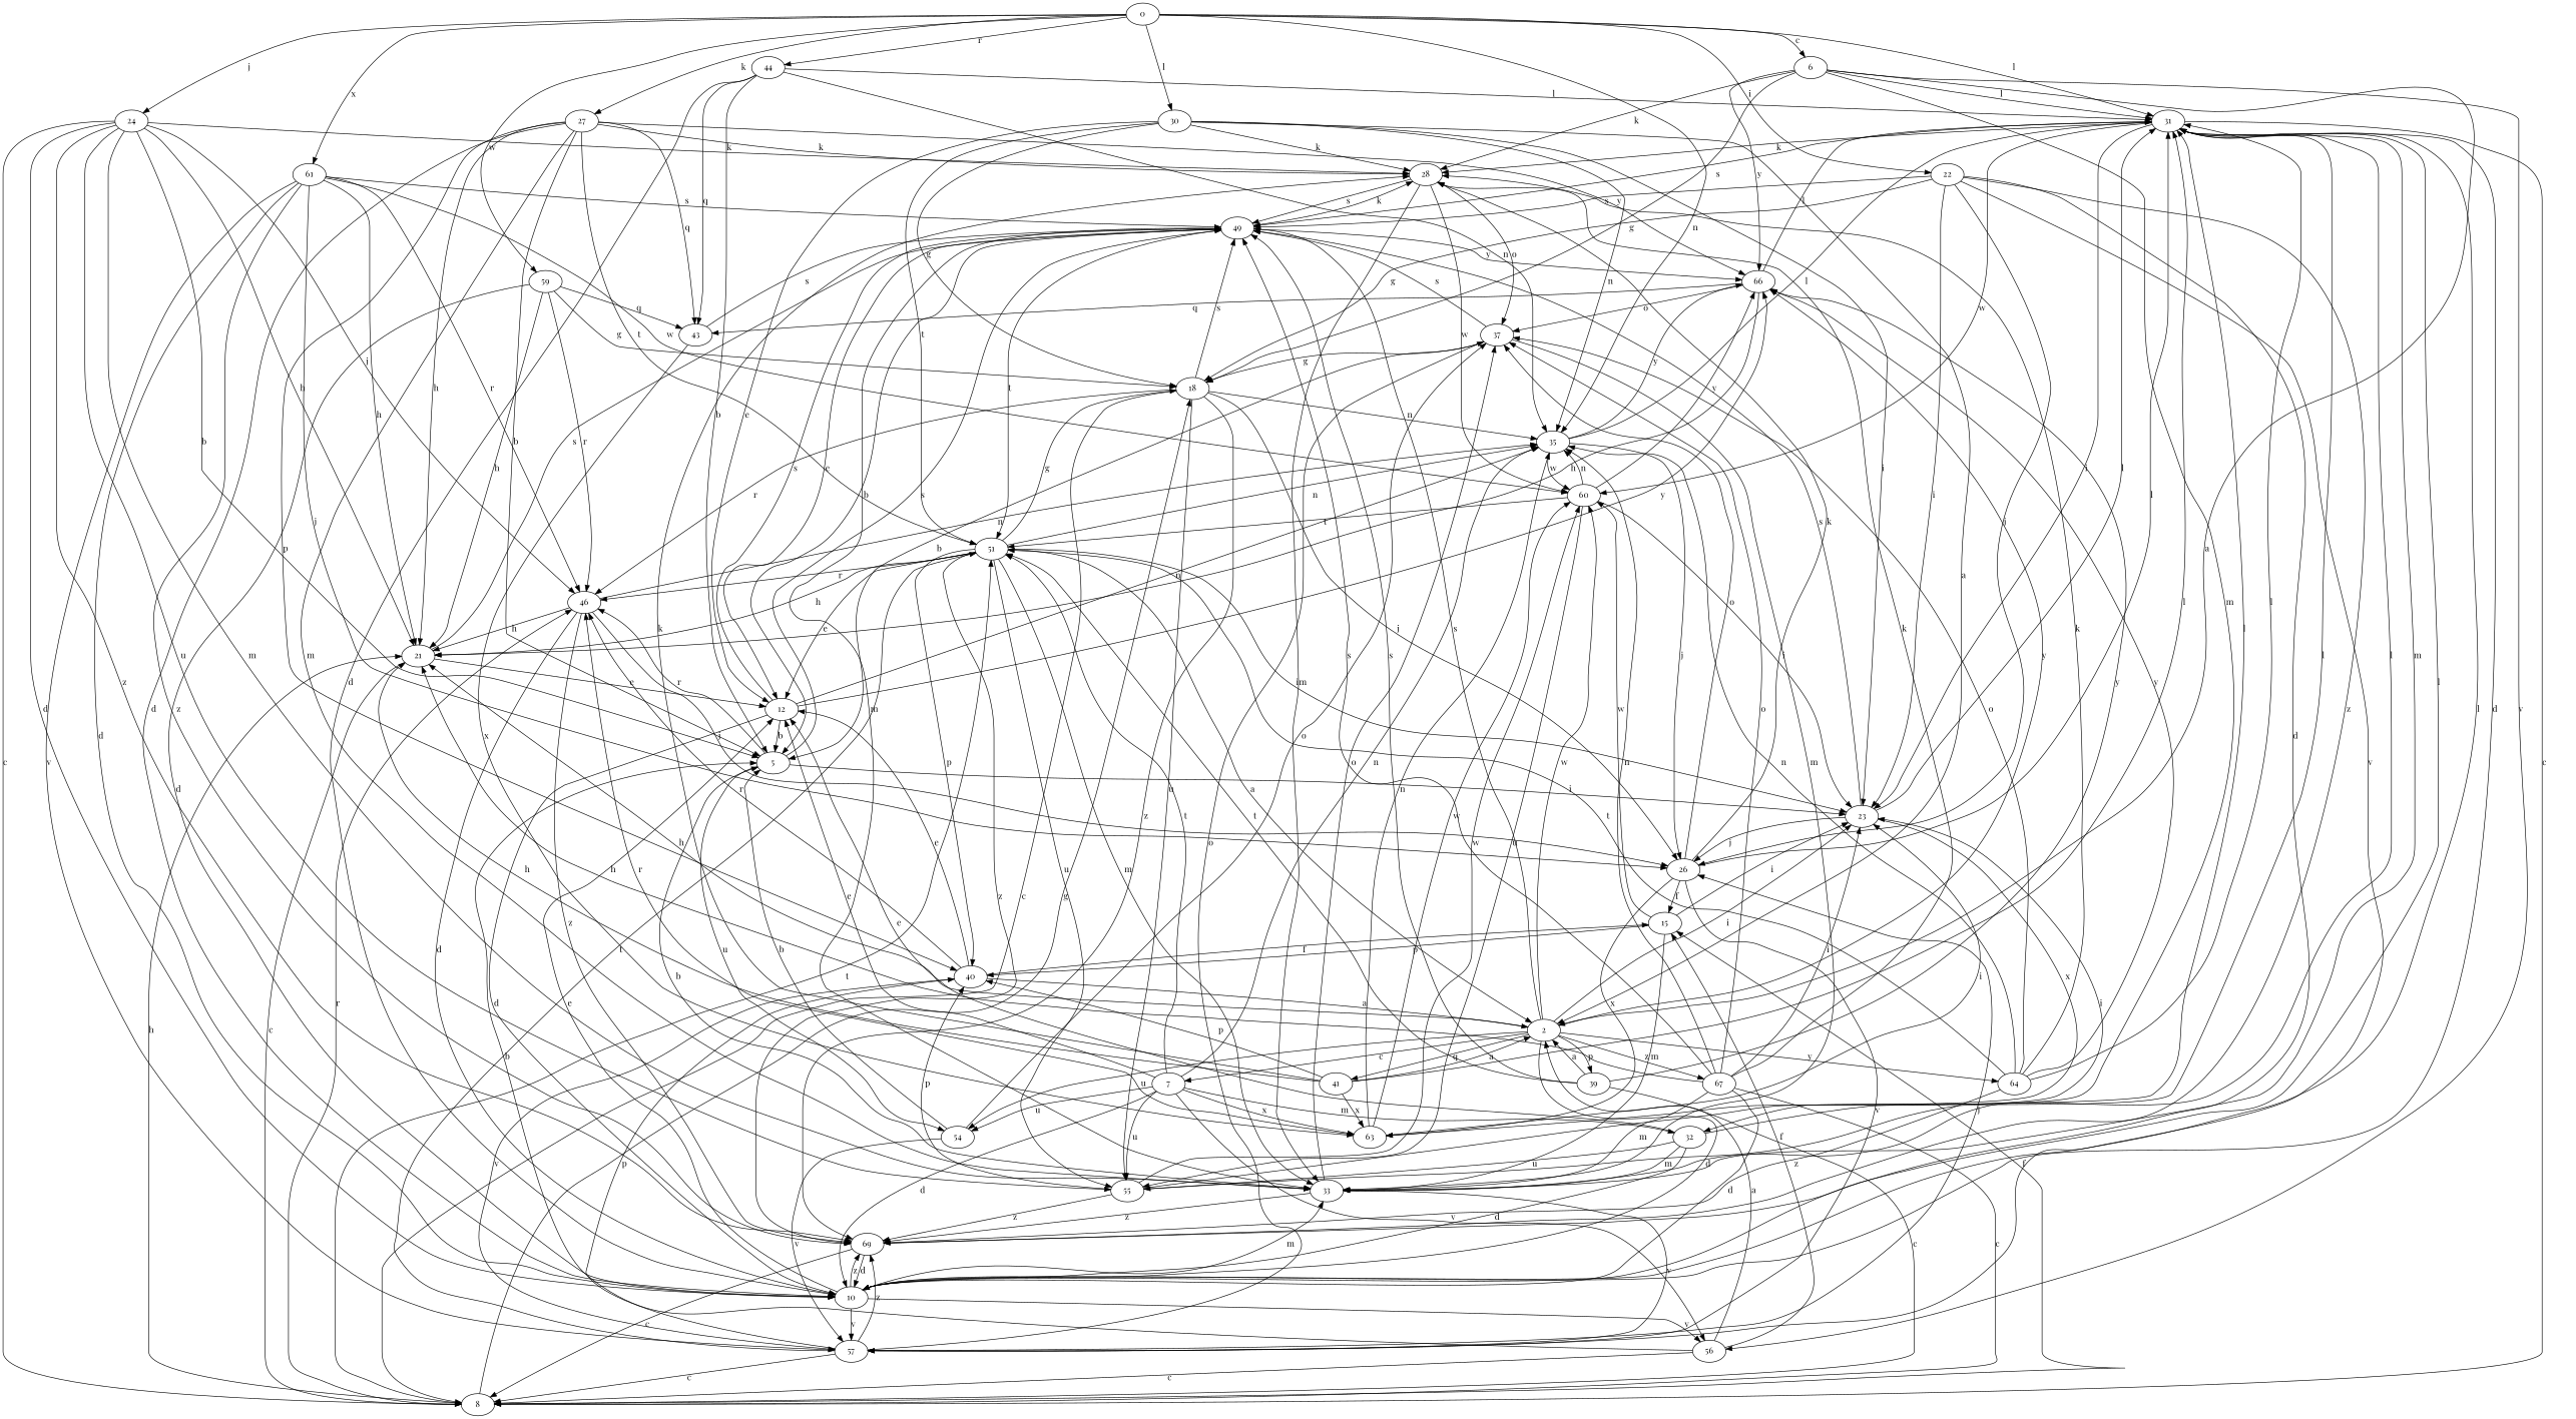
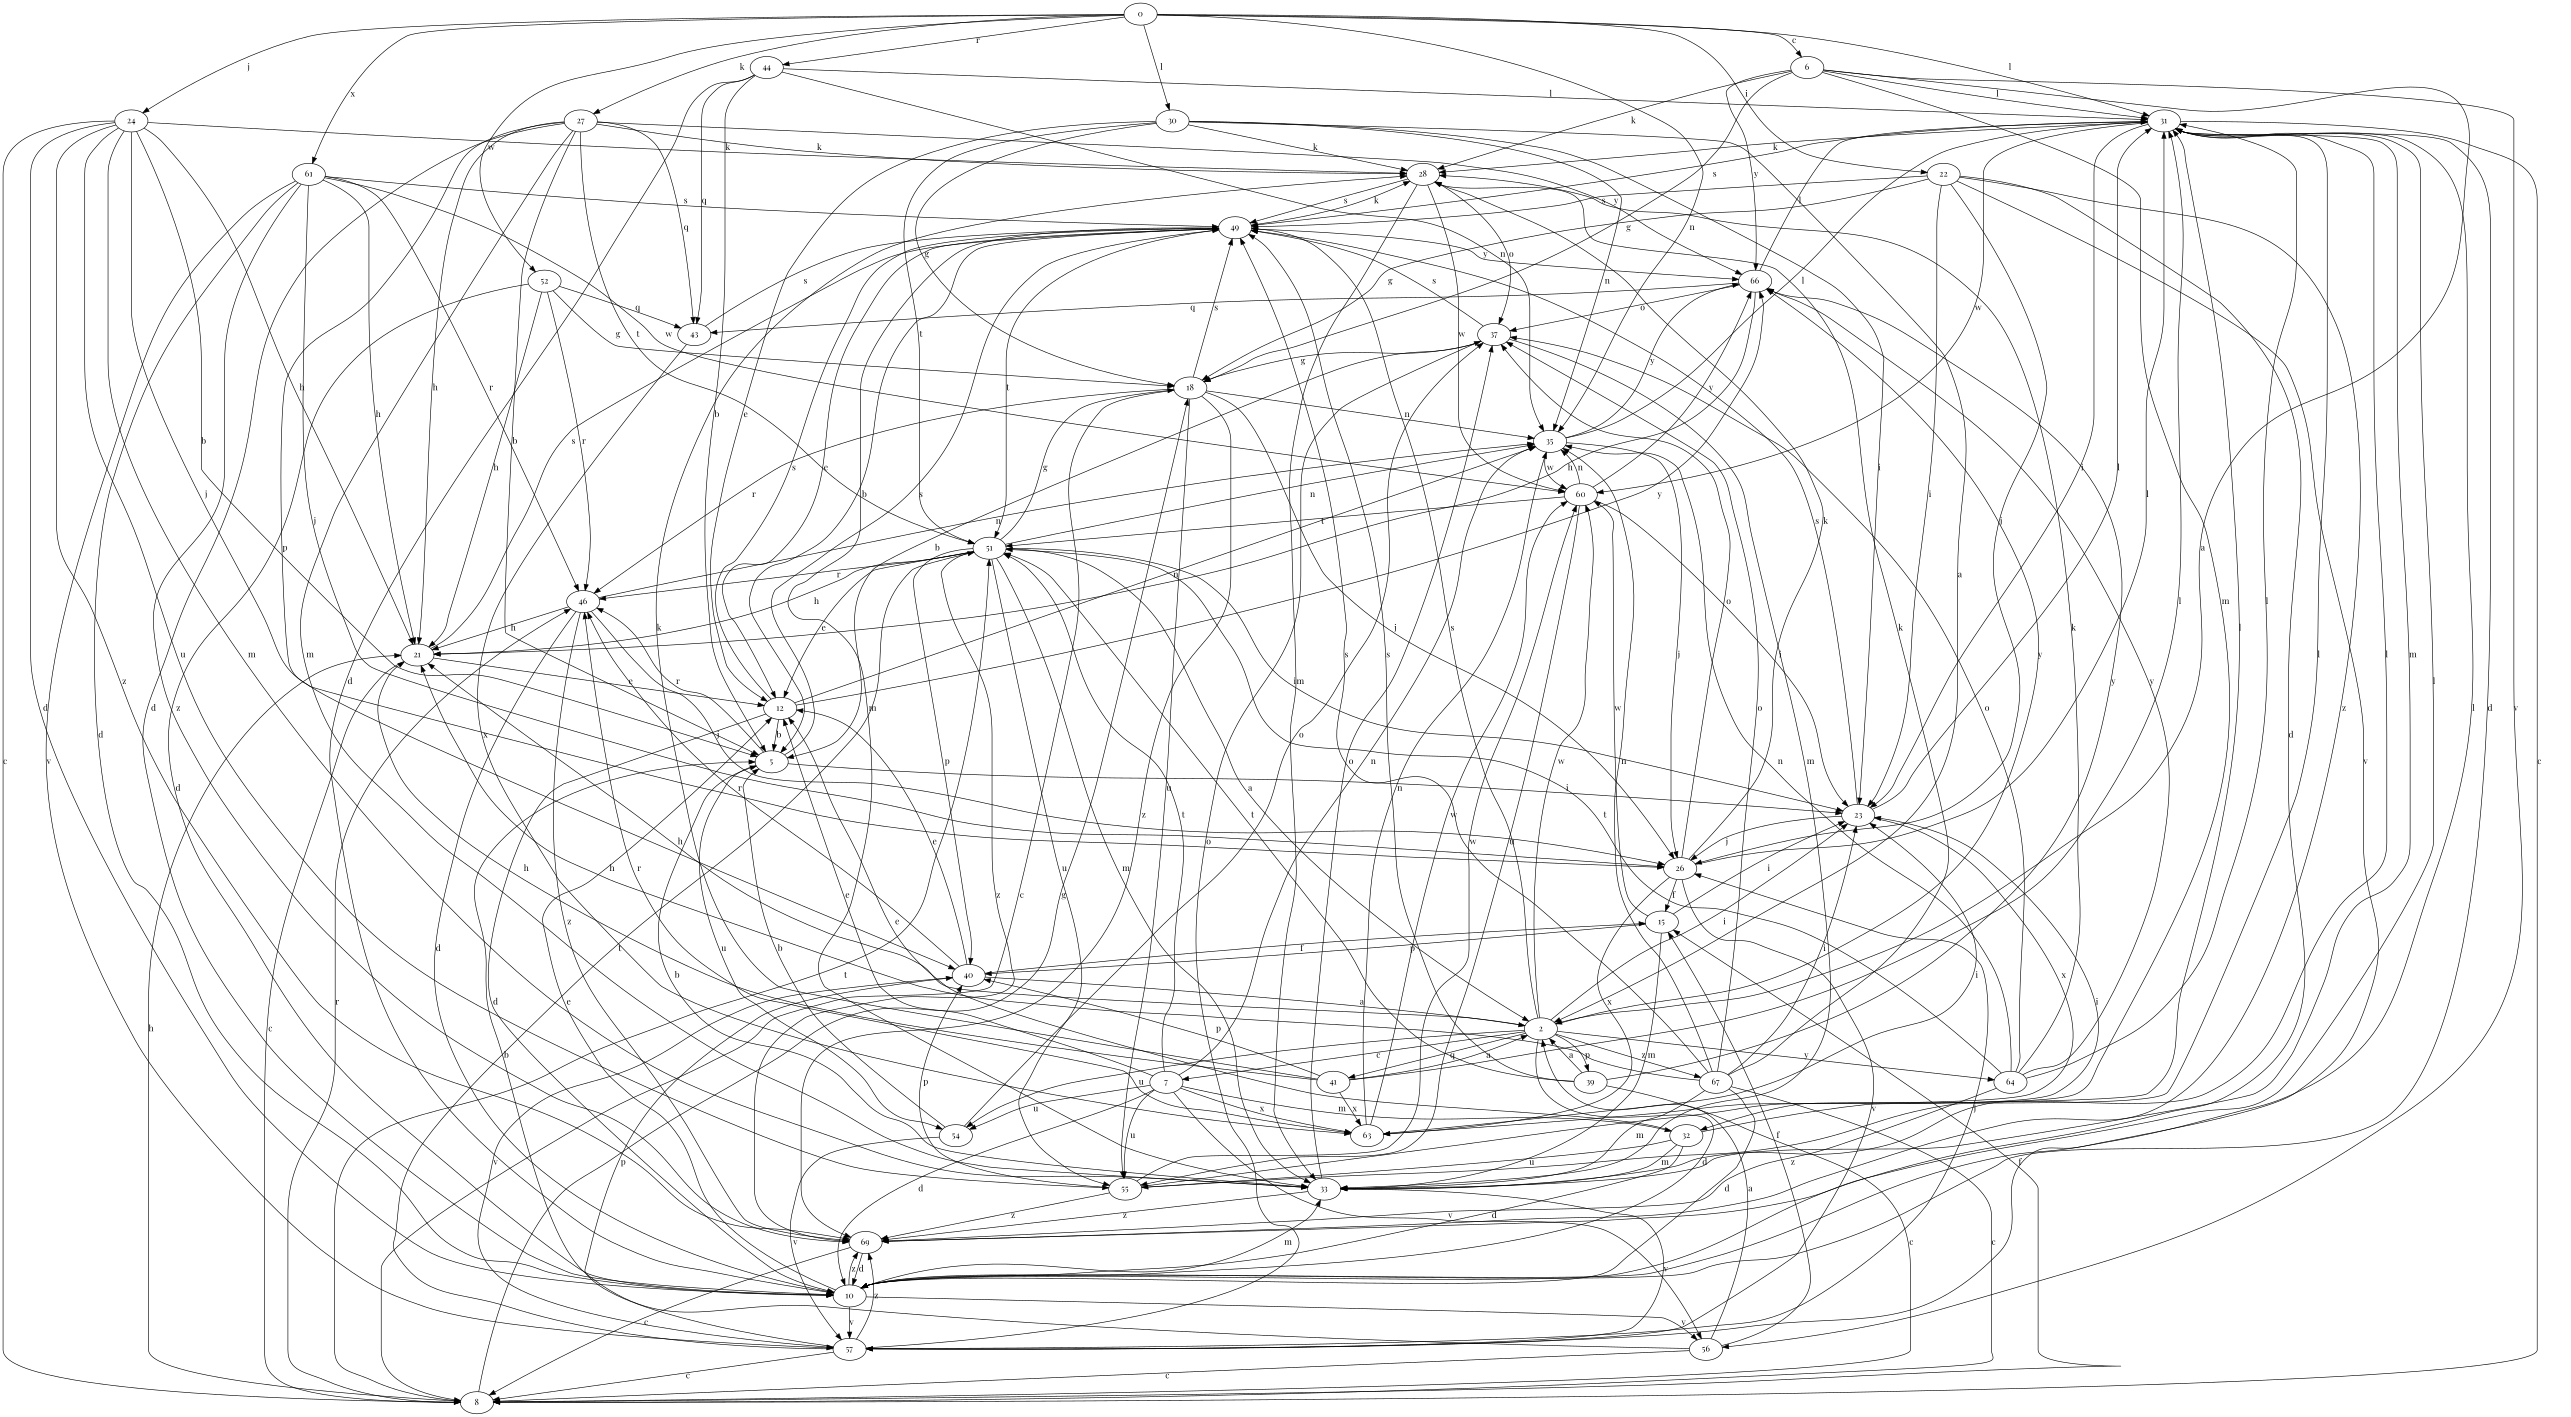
  strict digraph {
    fontname="Playfair Display"
    node [fontname="Playfair Display"]
    edge [fontname="Playfair Display"]
    0
    6
    22
    24
    27
    30
    31
    35
    44
-   59
+   59 [label=52]
    61
    2
    66
    18
    28
    32
    56
    10
    23
    49
    57
    69
    26
    21
    5
    55
    8
    33
    51
    40
    43
    12
    60
    46
    7
    39
    41
    54
    64
    67
    63
    37
    15
    0 -> 6 [label=c]
    0 -> 22 [label=i]
    0 -> 24 [label=j]
    0 -> 27 [label=k]
    0 -> 30 [label=l]
    0 -> 31 [label=l]
    0 -> 35 [label=n]
    0 -> 44 [label=r]
    0 -> 59 [label=w]
    0 -> 61 [label=x]
    6 -> 31 [label=l]
    6 -> 2 [label=a]
    6 -> 66 [label=y]
    6 -> 18 [label=g]
    6 -> 28 [label=k]
    6 -> 32 [label=m]
    6 -> 56 [label=v]
    22 -> 18 [label=g]
    22 -> 10 [label=d]
    22 -> 23 [label=i]
    22 -> 49 [label=s]
    22 -> 57 [label=v]
    22 -> 69 [label=z]
    22 -> 26 [label=j]
    24 -> 28 [label=k]
    24 -> 10 [label=d]
    24 -> 69 [label=z]
-   24 -> 46 [label=j]
+   24 -> 26 [label=j]
    24 -> 21 [label=h]
    24 -> 5 [label=b]
    24 -> 55 [label=u]
    24 -> 8 [label=c]
    24 -> 33 [label=m]
    27 -> 66 [label=y]
    27 -> 28 [label=k]
    27 -> 10 [label=d]
    27 -> 21 [label=h]
    27 -> 5 [label=b]
    27 -> 33 [label=m]
    27 -> 51 [label=t]
    27 -> 40 [label=p]
    27 -> 43 [label=q]
    30 -> 35 [label=n]
    30 -> 2 [label=a]
    30 -> 18 [label=g]
    30 -> 28 [label=k]
    30 -> 23 [label=i]
    30 -> 51 [label=t]
    30 -> 12 [label=e]
    31 -> 28 [label=k]
    31 -> 10 [label=d]
    31 -> 23 [label=i]
    31 -> 49 [label=s]
    31 -> 8 [label=c]
    31 -> 33 [label=m]
    31 -> 60 [label=w]
    35 -> 31 [label=l]
    35 -> 66 [label=y]
    35 -> 26 [label=j]
    35 -> 60 [label=w]
    44 -> 31 [label=l]
    44 -> 35 [label=n]
    44 -> 10 [label=d]
    44 -> 5 [label=b]
    44 -> 43 [label=q]
    59 -> 18 [label=g]
    59 -> 10 [label=d]
    59 -> 21 [label=h]
    59 -> 43 [label=q]
    59 -> 46 [label=r]
    61 -> 10 [label=d]
    61 -> 49 [label=s]
    61 -> 57 [label=v]
    61 -> 69 [label=z]
    61 -> 26 [label=j]
    61 -> 21 [label=h]
    61 -> 60 [label=w]
    61 -> 46 [label=r]
    2 -> 66 [label=y]
    2 -> 10 [label=d]
    2 -> 23 [label=i]
    2 -> 49 [label=s]
    2 -> 21 [label=h]
    2 -> 60 [label=w]
    2 -> 7 [label=c]
    2 -> 39 [label=p]
    2 -> 41 [label=q]
    2 -> 54 [label=u]
    2 -> 64 [label=y]
    2 -> 67 [label=z]
    66 -> 31 [label=l]
    66 -> 21 [label=h]
    66 -> 43 [label=q]
    66 -> 37 [label=o]
    18 -> 35 [label=n]
    18 -> 49 [label=s]
    18 -> 69 [label=z]
    18 -> 26 [label=j]
    18 -> 55 [label=u]
    18 -> 8 [label=c]
    18 -> 46 [label=r]
    28 -> 49 [label=s]
    28 -> 33 [label=m]
    28 -> 60 [label=w]
    28 -> 37 [label=o]
    32 -> 31 [label=l]
    32 -> 10 [label=d]
    32 -> 55 [label=u]
    32 -> 33 [label=m]
    32 -> 12 [label=e]
    56 -> 2 [label=a]
    56 -> 5 [label=b]
    56 -> 8 [label=c]
    56 -> 15 [label=f]
    10 -> 31 [label=l]
    10 -> 56 [label=v]
    10 -> 57 [label=v]
    10 -> 69 [label=z]
    10 -> 33 [label=m]
    10 -> 12 [label=e]
    23 -> 31 [label=l]
    23 -> 49 [label=s]
    23 -> 26 [label=j]
    23 -> 63 [label=x]
    49 -> 66 [label=y]
    49 -> 28 [label=k]
    49 -> 5 [label=b]
    49 -> 33 [label=m]
    49 -> 51 [label=t]
    49 -> 12 [label=e]
    57 -> 69 [label=z]
    57 -> 26 [label=j]
    57 -> 8 [label=c]
    57 -> 51 [label=t]
    57 -> 40 [label=p]
    57 -> 37 [label=o]
    69 -> 31 [label=l]
    69 -> 10 [label=d]
    69 -> 8 [label=c]
    26 -> 31 [label=l]
    26 -> 28 [label=k]
    26 -> 57 [label=v]
    26 -> 63 [label=x]
    26 -> 37 [label=o]
    26 -> 15 [label=f]
    21 -> 49 [label=s]
    21 -> 8 [label=c]
    21 -> 12 [label=e]
    5 -> 23 [label=i]
    5 -> 49 [label=s]
    5 -> 46 [label=r]
    5 -> 54 [label=u]
    55 -> 31 [label=l]
    55 -> 23 [label=i]
    55 -> 69 [label=z]
    55 -> 40 [label=p]
    55 -> 60 [label=w]
    8 -> 18 [label=g]
    8 -> 21 [label=h]
    8 -> 51 [label=t]
    8 -> 46 [label=r]
    8 -> 15 [label=f]
    33 -> 31 [label=l]
    33 -> 57 [label=v]
    33 -> 69 [label=z]
    33 -> 5 [label=b]
    33 -> 37 [label=o]
    51 -> 35 [label=n]
    51 -> 2 [label=a]
    51 -> 18 [label=g]
    51 -> 23 [label=i]
    51 -> 69 [label=z]
    51 -> 21 [label=h]
    51 -> 55 [label=u]
    51 -> 33 [label=m]
    51 -> 40 [label=p]
    51 -> 12 [label=e]
    51 -> 46 [label=r]
    40 -> 2 [label=a]
    40 -> 57 [label=v]
    40 -> 12 [label=e]
    40 -> 46 [label=r]
    40 -> 15 [label=f]
    43 -> 49 [label=s]
    43 -> 63 [label=x]
    12 -> 35 [label=n]
    12 -> 66 [label=y]
    12 -> 10 [label=d]
    12 -> 49 [label=s]
    12 -> 5 [label=b]
    60 -> 35 [label=n]
    60 -> 66 [label=y]
    60 -> 23 [label=i]
    60 -> 55 [label=u]
    60 -> 51 [label=t]
    46 -> 35 [label=n]
    46 -> 10 [label=d]
    46 -> 69 [label=z]
    46 -> 26 [label=j]
    46 -> 21 [label=h]
    7 -> 35 [label=n]
    7 -> 32 [label=m]
    7 -> 56 [label=v]
    7 -> 10 [label=d]
    7 -> 55 [label=u]
    7 -> 51 [label=t]
    7 -> 12 [label=e]
    7 -> 54 [label=u]
    7 -> 63 [label=x]
    39 -> 2 [label=a]
    39 -> 66 [label=y]
    39 -> 49 [label=s]
    39 -> 8 [label=c]
    39 -> 51 [label=t]
    41 -> 31 [label=l]
    41 -> 2 [label=a]
    41 -> 28 [label=k]
    41 -> 21 [label=h]
    41 -> 40 [label=p]
    41 -> 63 [label=x]
    54 -> 57 [label=v]
    54 -> 5 [label=b]
    54 -> 37 [label=o]
    64 -> 31 [label=l]
    64 -> 35 [label=n]
    64 -> 66 [label=y]
    64 -> 28 [label=k]
    64 -> 69 [label=z]
    64 -> 51 [label=t]
    64 -> 37 [label=o]
    67 -> 35 [label=n]
    67 -> 28 [label=k]
    67 -> 10 [label=d]
    67 -> 23 [label=i]
    67 -> 49 [label=s]
    67 -> 21 [label=h]
    67 -> 8 [label=c]
    67 -> 33 [label=m]
    67 -> 37 [label=o]
    63 -> 35 [label=n]
    63 -> 23 [label=i]
    63 -> 60 [label=w]
    63 -> 46 [label=r]
    37 -> 18 [label=g]
    37 -> 49 [label=s]
    37 -> 5 [label=b]
    37 -> 33 [label=m]
    15 -> 23 [label=i]
    15 -> 33 [label=m]
    15 -> 40 [label=p]
    15 -> 60 [label=w]
  }
